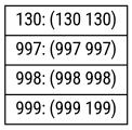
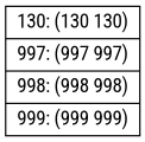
  digraph {
    fontname="Roboto Condensed"
-   n1 [height=0.1 label="{130: (130 130)|997: (997 997)|998: (998 998)|999: (999 199)}" shape=record style=filled fillcolor=white fontname="Roboto Condensed"]
+   n1 [height=0.1 label="{130: (130 130)|997: (997 997)|998: (998 998)|999: (999 999)}" shape=record style=filled fillcolor=white fontname="Roboto Condensed"]
  }
